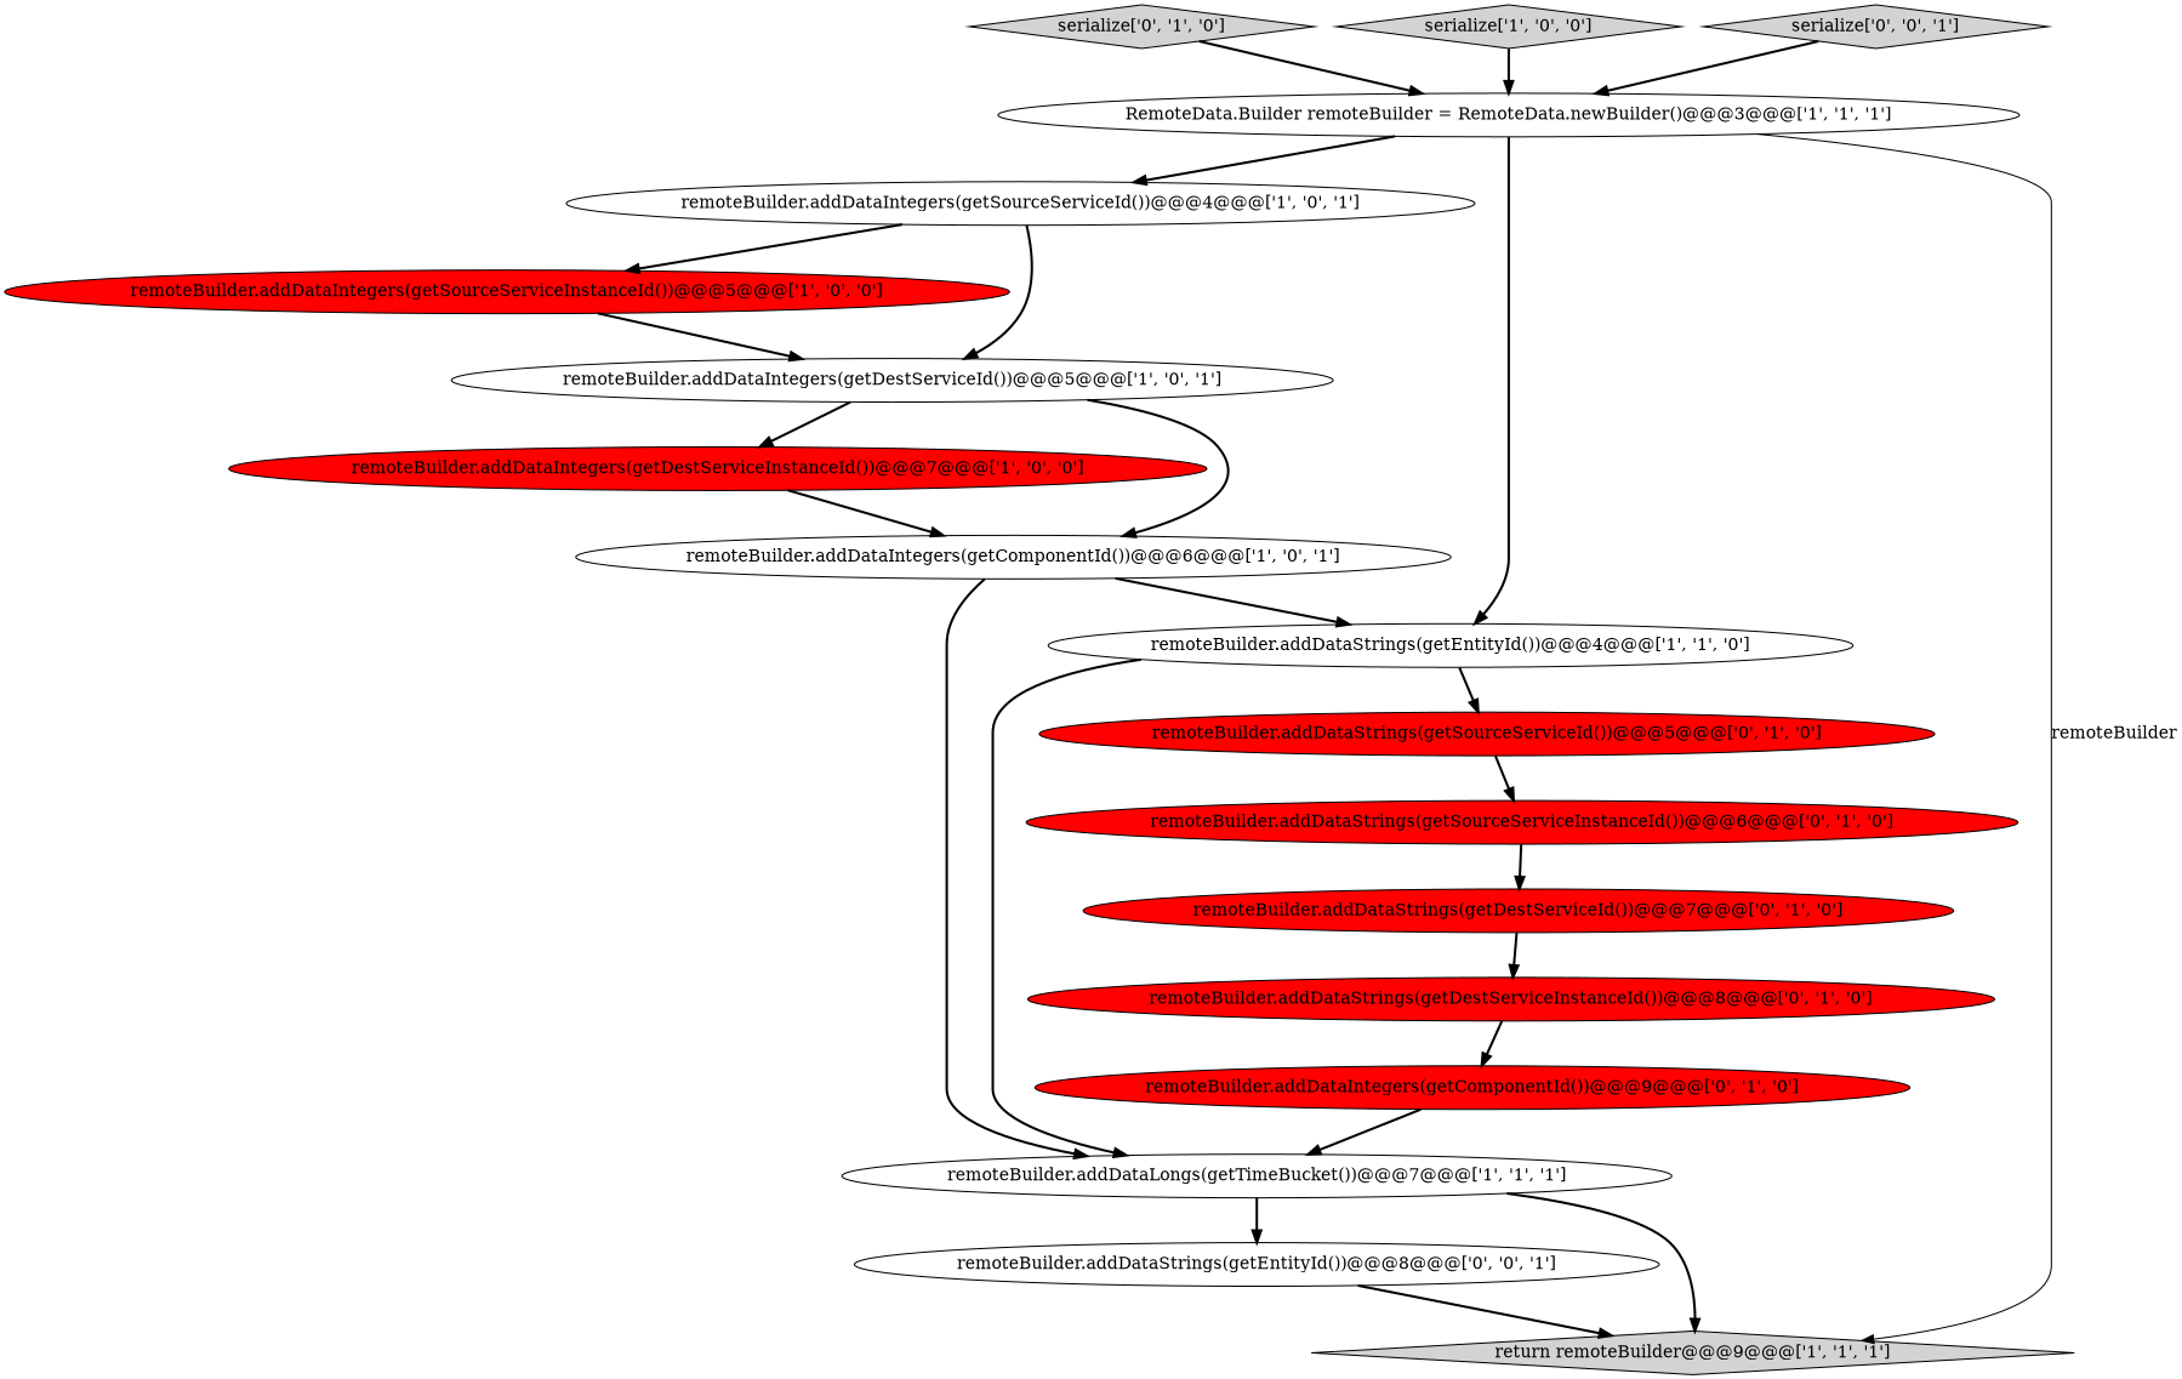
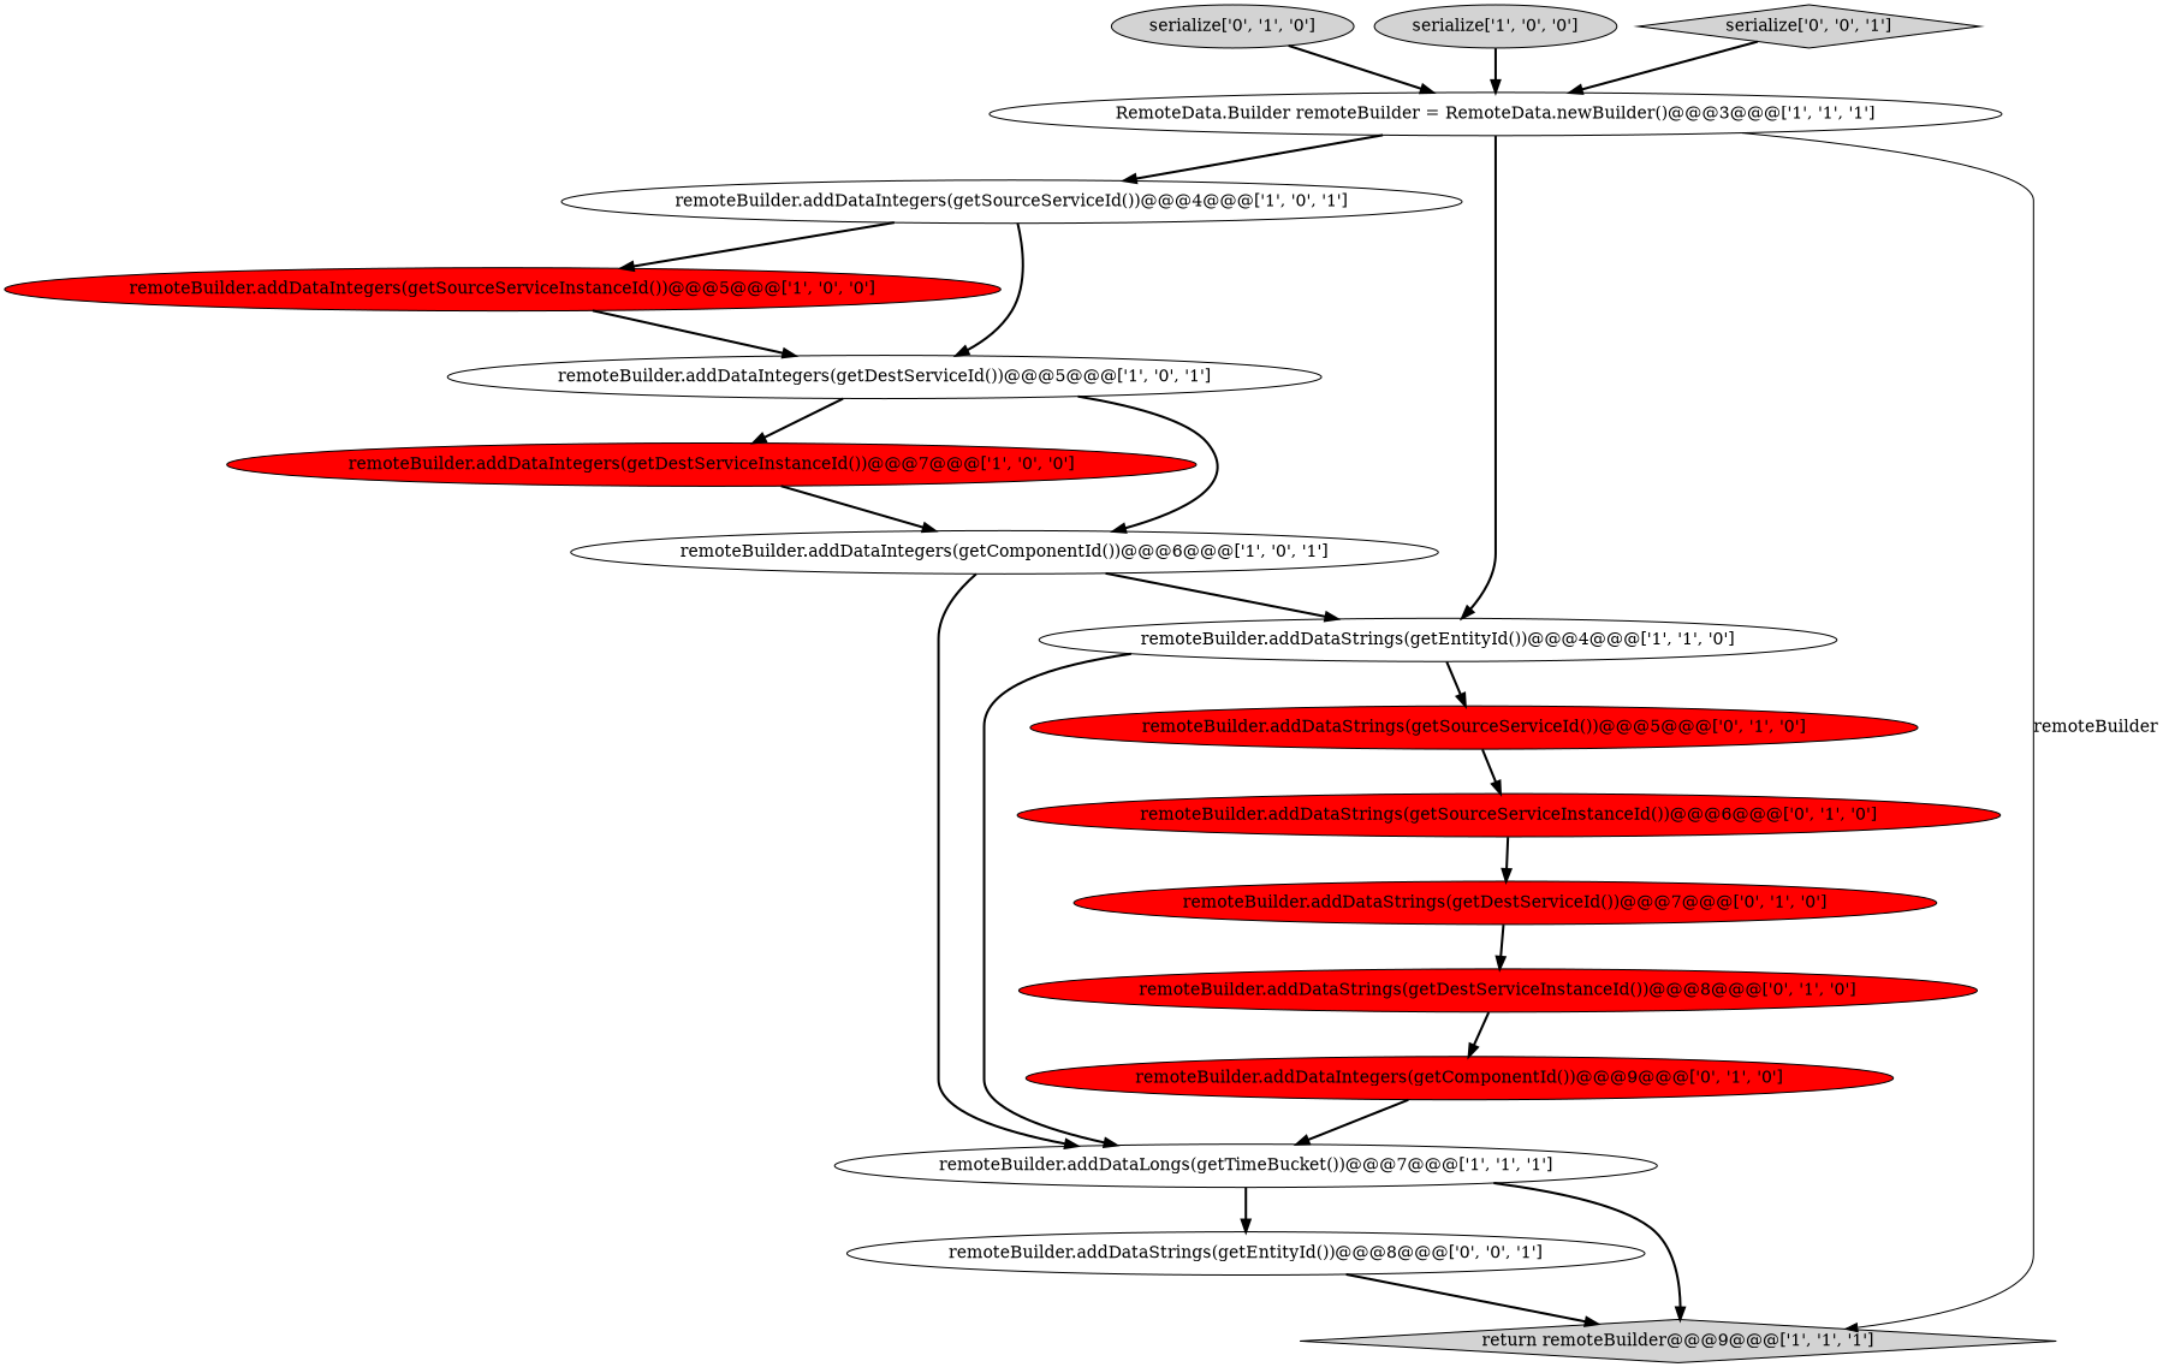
  digraph {
    node [fillcolor=white shape=ellipse style=filled]
    edge [style=bold]
-   n1 [fillcolor=lightgray label="serialize['0', '1', '0']" shape=diamond]
+   n1 [fillcolor=lightgray label="serialize['0', '1', '0']"]
    n2 [label="RemoteData.Builder remoteBuilder = RemoteData.newBuilder()@@@3@@@['1', '1', '1']"]
    n3 [label="remoteBuilder.addDataIntegers(getSourceServiceId())@@@4@@@['1', '0', '1']"]
    n4 [label="remoteBuilder.addDataStrings(getEntityId())@@@4@@@['1', '1', '0']"]
    n5 [fillcolor=lightgray label="return remoteBuilder@@@9@@@['1', '1', '1']" shape=diamond]
    n6 [fillcolor=red label="remoteBuilder.addDataIntegers(getDestServiceInstanceId())@@@7@@@['1', '0', '0']"]
    n7 [label="remoteBuilder.addDataIntegers(getComponentId())@@@6@@@['1', '0', '1']"]
    n8 [label="remoteBuilder.addDataLongs(getTimeBucket())@@@7@@@['1', '1', '1']"]
    n9 [fillcolor=red label="remoteBuilder.addDataIntegers(getSourceServiceInstanceId())@@@5@@@['1', '0', '0']"]
    n10 [label="remoteBuilder.addDataIntegers(getDestServiceId())@@@5@@@['1', '0', '1']"]
    n11 [fillcolor=red label="remoteBuilder.addDataStrings(getSourceServiceId())@@@5@@@['0', '1', '0']"]
    n12 [label="remoteBuilder.addDataStrings(getEntityId())@@@8@@@['0', '0', '1']"]
    n13 [fillcolor=red label="remoteBuilder.addDataStrings(getSourceServiceInstanceId())@@@6@@@['0', '1', '0']"]
    n14 [fillcolor=red label="remoteBuilder.addDataStrings(getDestServiceId())@@@7@@@['0', '1', '0']"]
    n15 [fillcolor=red label="remoteBuilder.addDataStrings(getDestServiceInstanceId())@@@8@@@['0', '1', '0']"]
    n16 [fillcolor=red label="remoteBuilder.addDataIntegers(getComponentId())@@@9@@@['0', '1', '0']"]
-   n17 [fillcolor=lightgray label="serialize['1', '0', '0']" shape=diamond]
+   n17 [fillcolor=lightgray label="serialize['1', '0', '0']"]
    n18 [fillcolor=lightgray label="serialize['0', '0', '1']" shape=diamond]
    n1 -> n2
    n2 -> n3
    n2 -> n4
    n2 -> n5 [label=remoteBuilder style=solid]
    n3 -> n9
    n3 -> n10
    n4 -> n8
    n4 -> n11
    n6 -> n7
    n7 -> n4
    n7 -> n8
    n8 -> n5
    n8 -> n12
    n9 -> n10
    n10 -> n6
    n10 -> n7
    n11 -> n13
    n12 -> n5
    n13 -> n14
    n14 -> n15
    n15 -> n16
    n16 -> n8
    n17 -> n2
    n18 -> n2
  }
